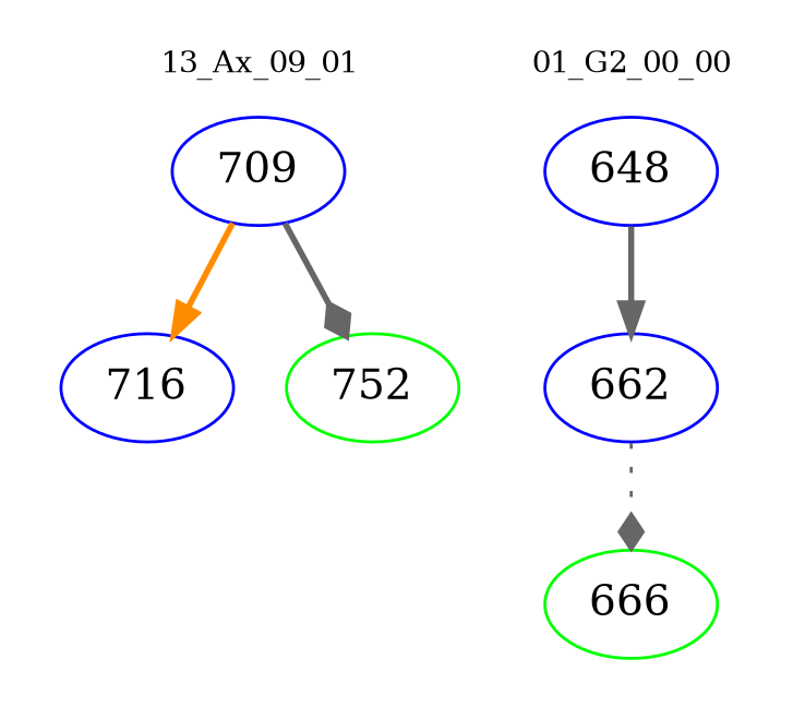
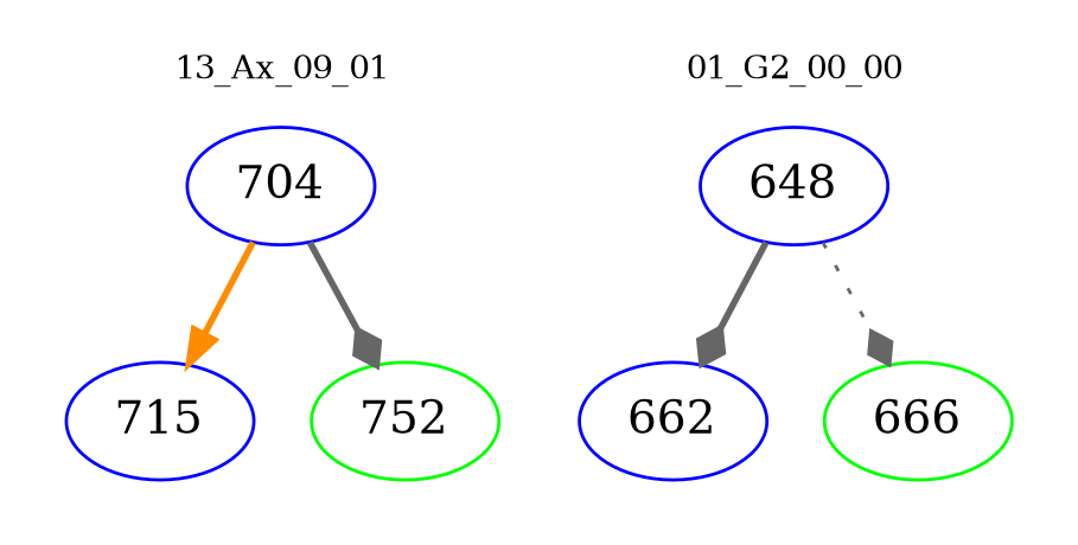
  digraph {
    node [color=blue]
    edge [arrowhead=normal color=gray40 style=bold]
-   n1 [label=709]
-   n2 [label=716]
+   n1 [label=704]
+   n2 [label=715]
    n3 [color=green label=752]
    n4 [label=648]
    n5 [label=662]
    n6 [color=green label=666]
    subgraph cluster_1 {
      color=white
      fontsize=10
      label="13_Ax_09_01"
      n1
      n2
      n3
    }
    subgraph cluster_2 {
      color=white
      fontsize=10
      label="01_G2_00_00"
      n4
      n5
      n6
    }
    n1 -> n2 [color=darkorange]
    n1 -> n3 [arrowhead=diamond]
-   n4 -> n5
-   n5 -> n6 [arrowhead=diamond style=dotted]
+   n4 -> n5 [arrowhead=diamond]
+   n4 -> n6 [arrowhead=diamond style=dotted]
  }
